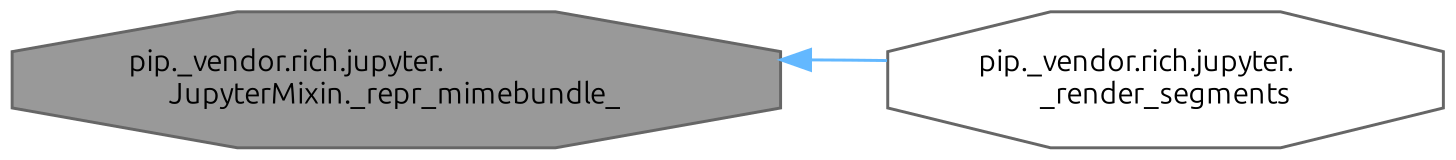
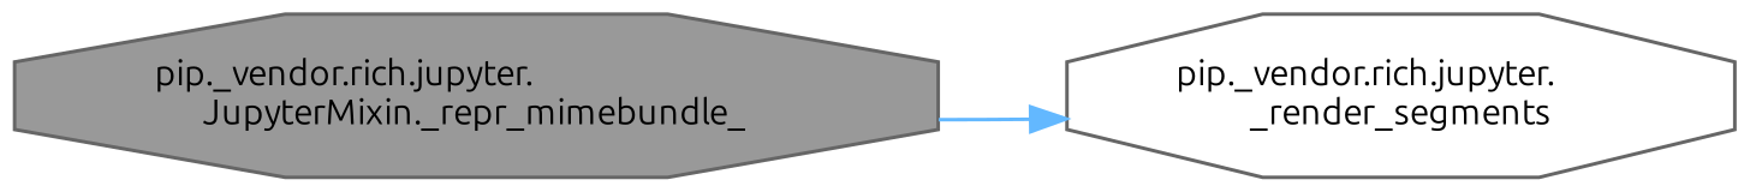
  digraph {
    rankdir=LR
    fontname=Ubuntu
    node [fontname=Ubuntu fontsize=10 shape=octagon style=filled]
    n1 [color=gray40 fillcolor=grey60 fontcolor=black height=0.2 label="pip._vendor.rich.jupyter.\lJupyterMixin._repr_mimebundle_" width=0.4]
    n2 [color=grey40 fillcolor=white height=0.2 label="pip._vendor.rich.jupyter.\l_render_segments" width=0.4]
-   n2 -> n1 [color=steelblue1 fontname=Ubuntu fontsize=10 labelfontname=Helvetica labelfontsize=10 style=solid]
+   n1 -> n2 [color=steelblue1 fontname=Ubuntu fontsize=10 labelfontname=Helvetica labelfontsize=10 style=solid]
  }
